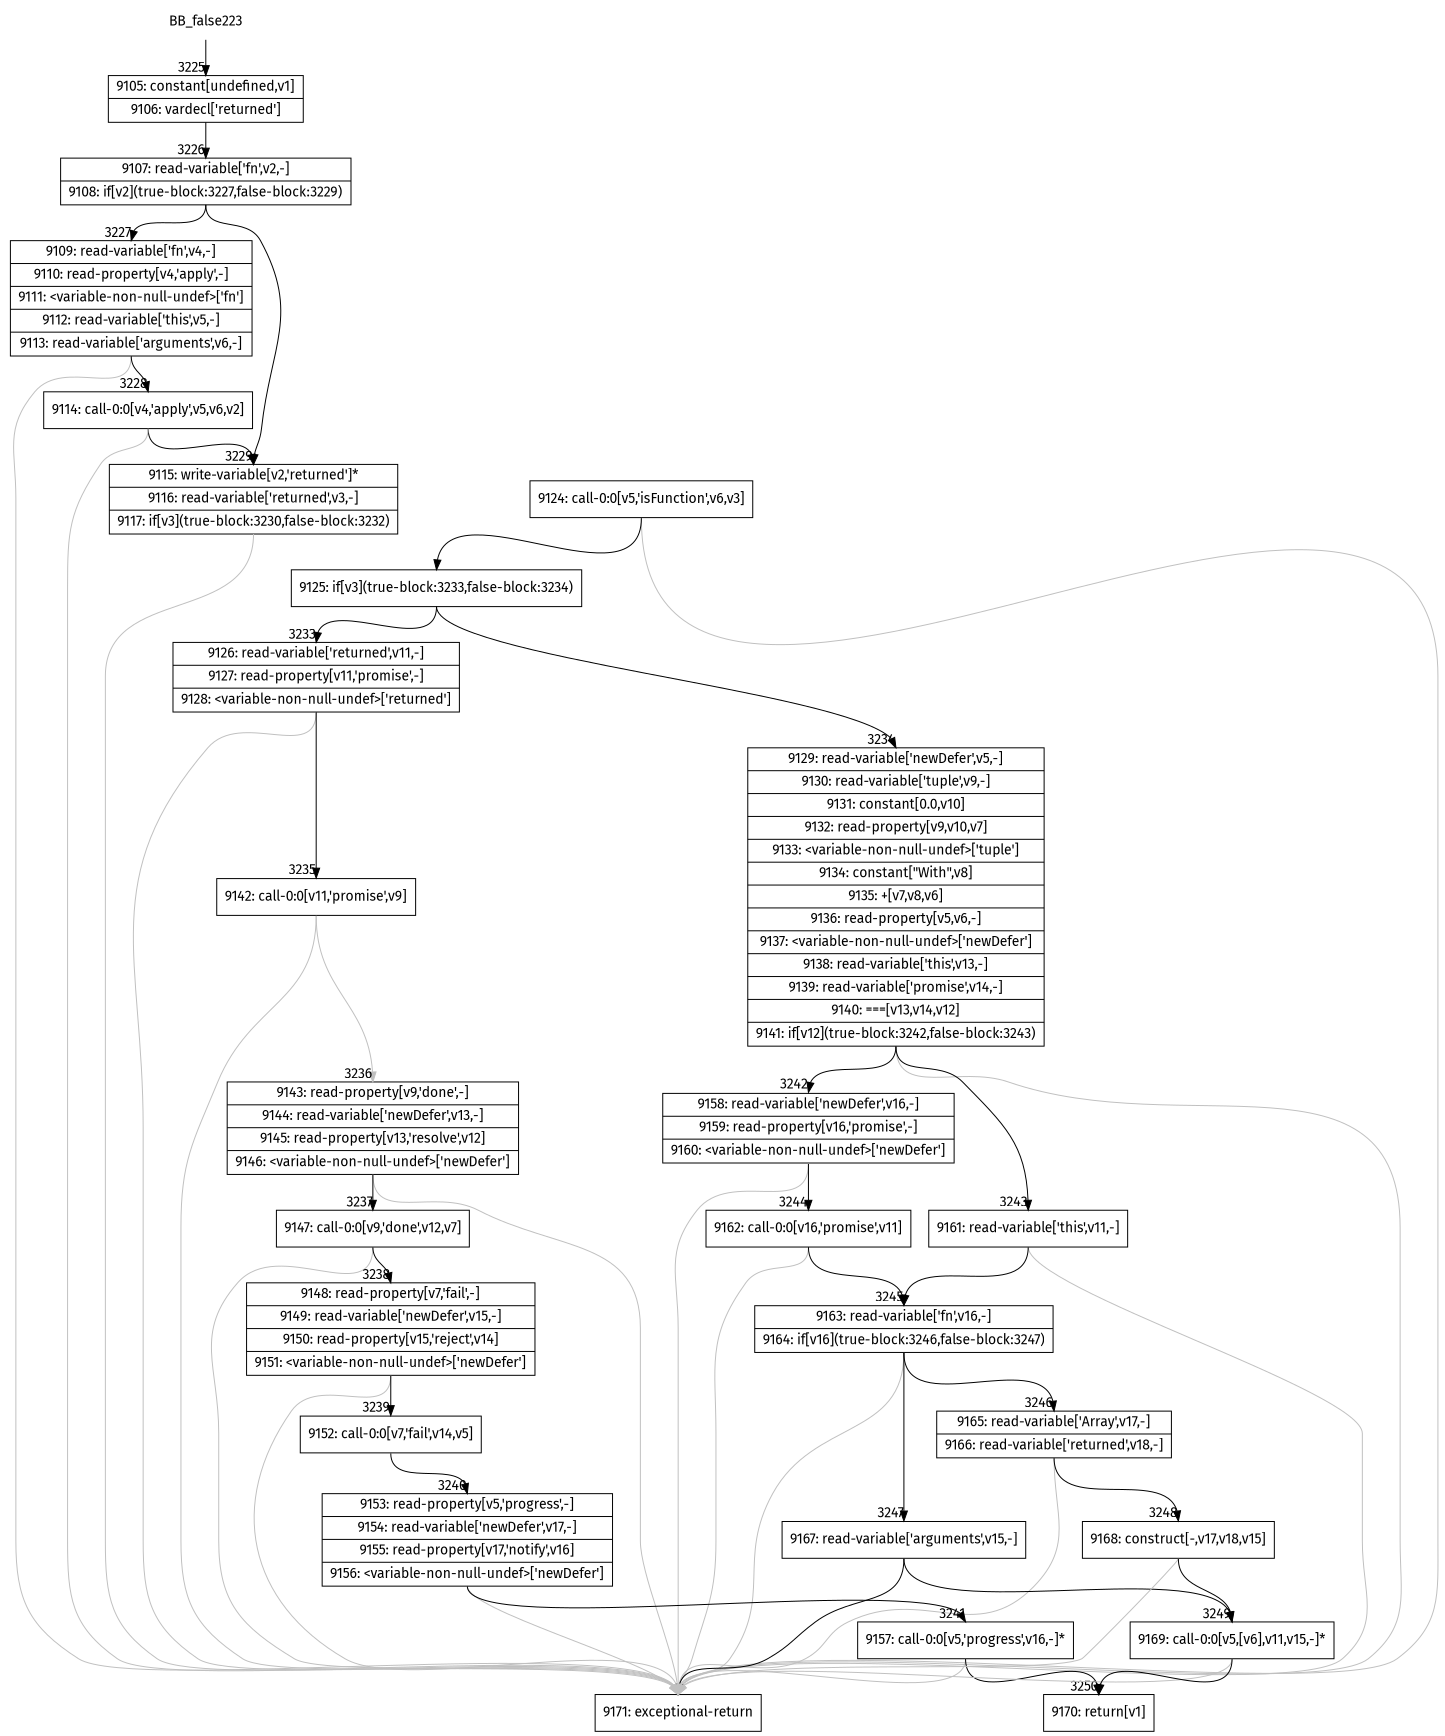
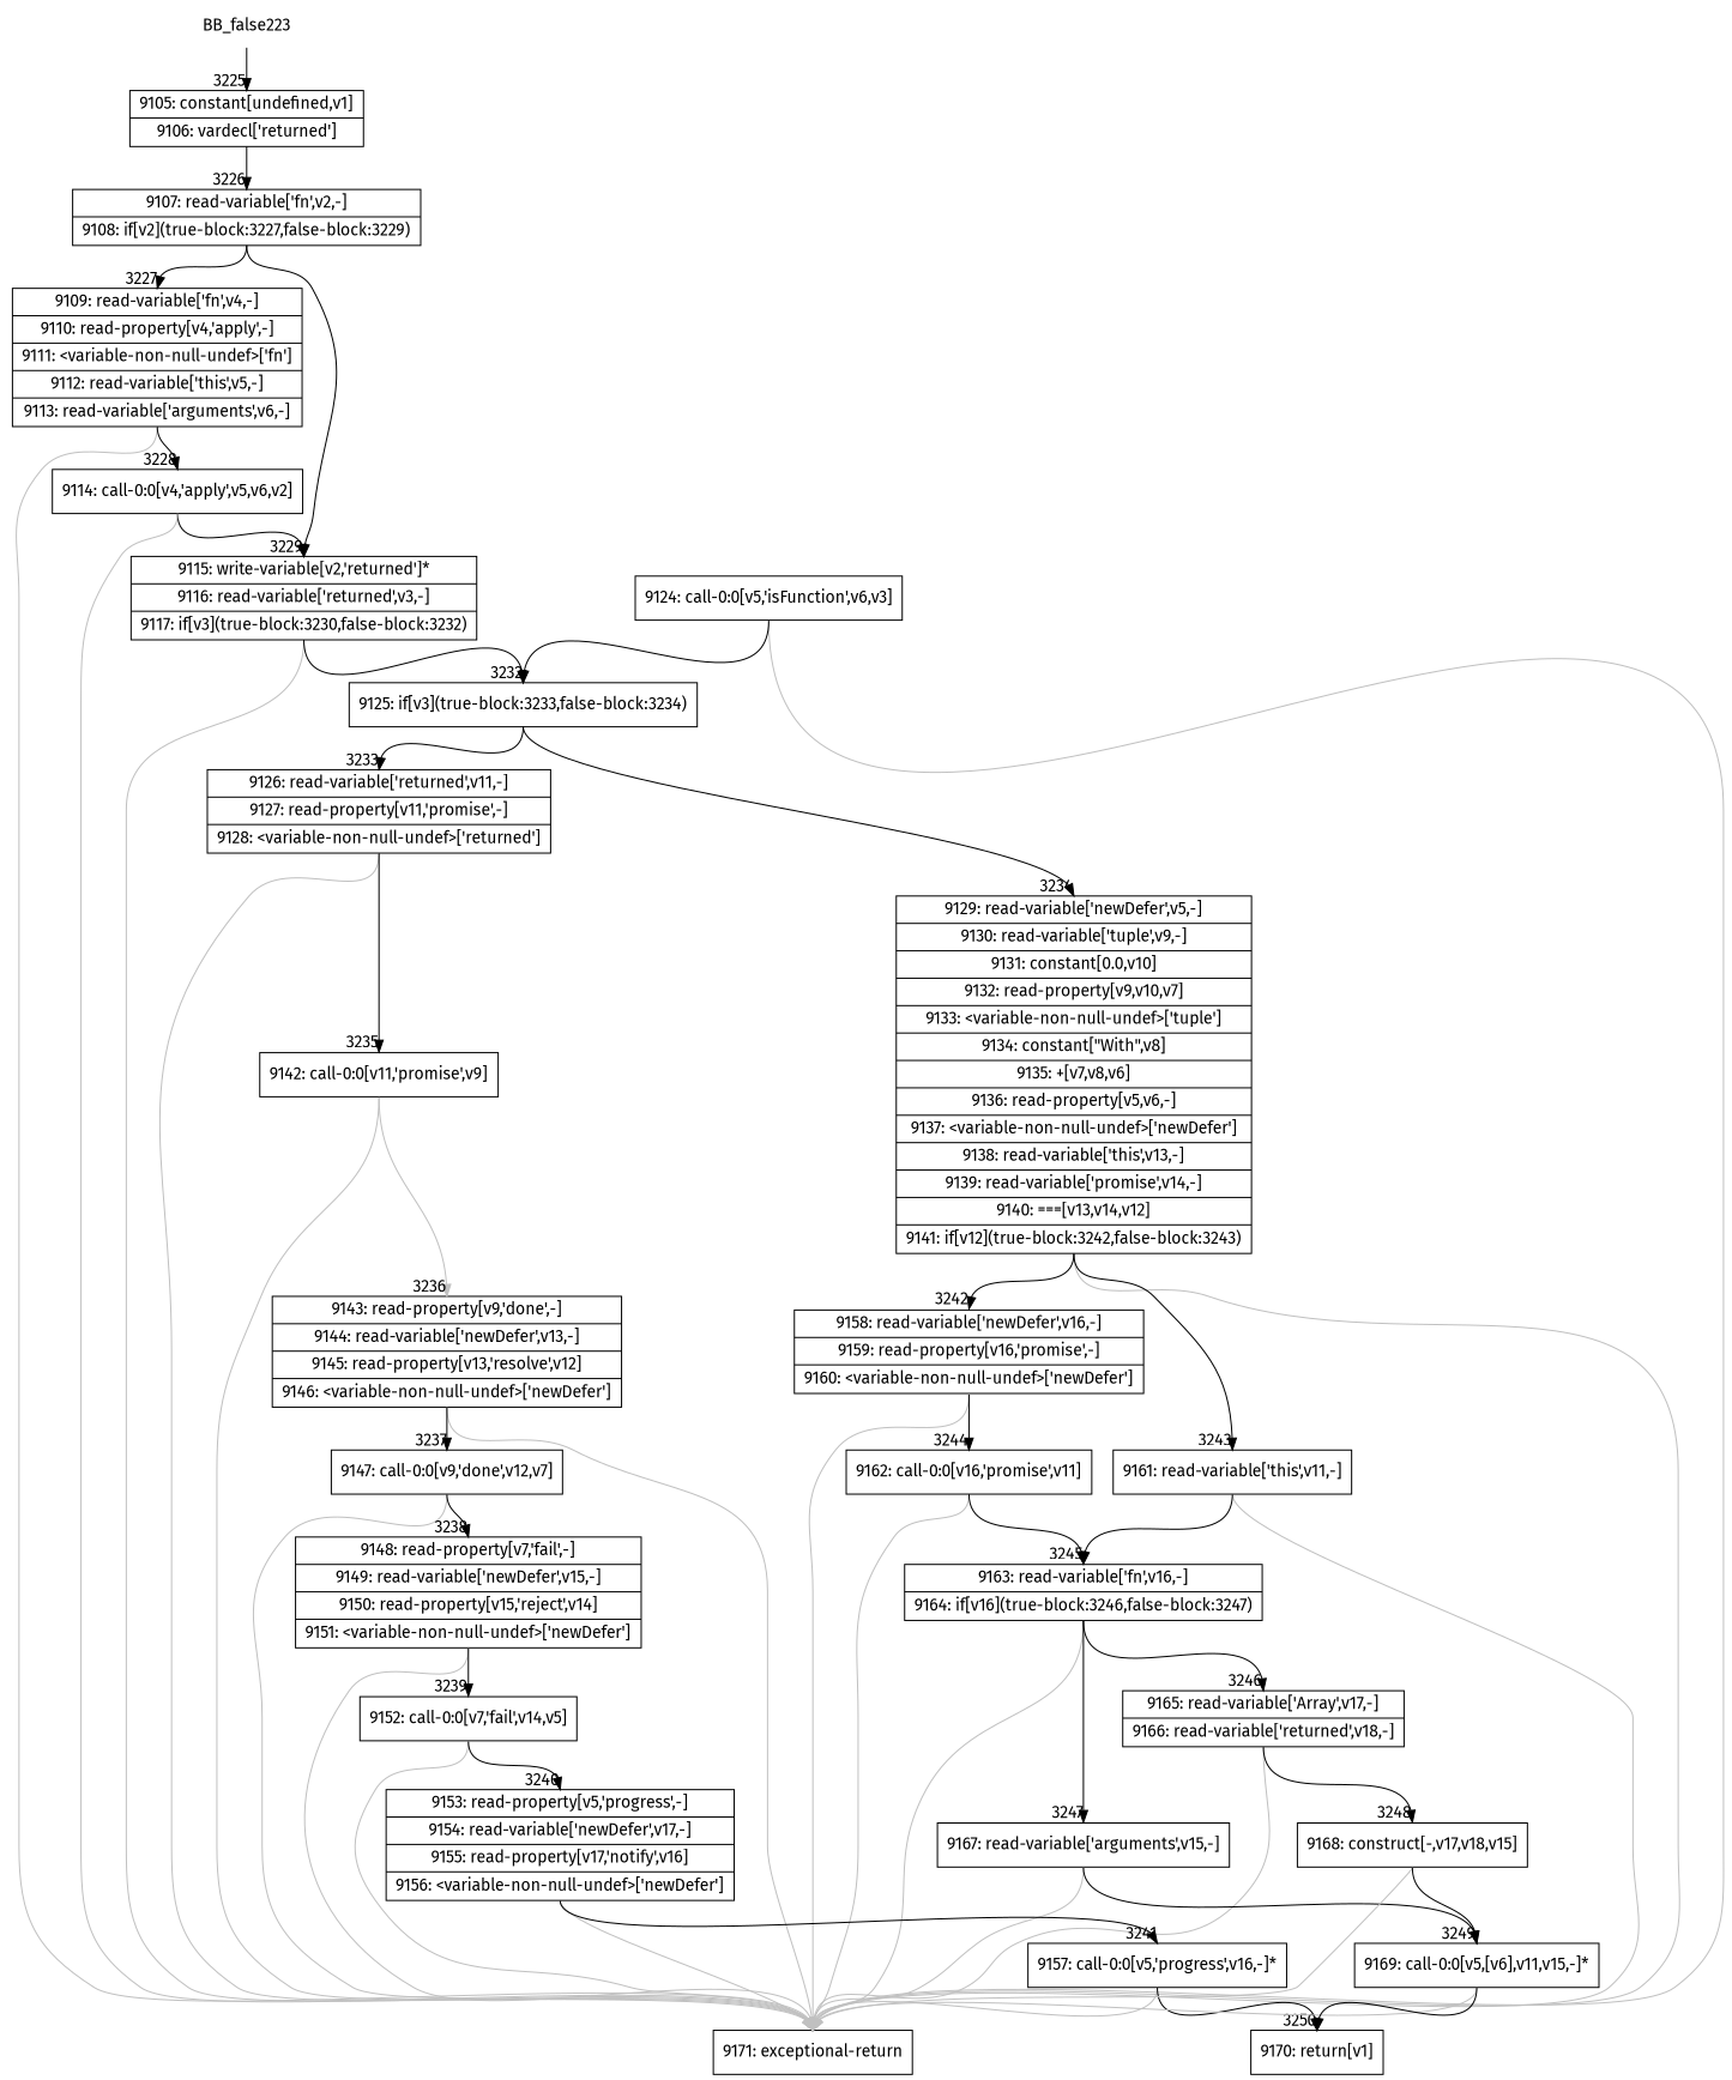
  digraph {
    fontname="Fira Sans"
    rankdir=TD
    node [fontname="Fira Sans" shape=record]
    edge [fontname="Fira Sans" headport=n tailport=s]
    n1 [label=BB_false223 shape=none]
    n2 [label="{9105: constant[undefined,v1]|9106: vardecl['returned']}"]
    n3 [label="{9107: read-variable['fn',v2,-]|9108: if[v2](true-block:3227,false-block:3229)}"]
    n4 [label="{9115: write-variable[v2,'returned']*|9116: read-variable['returned',v3,-]|9117: if[v3](true-block:3230,false-block:3232)}"]
    n5 [label="{9109: read-variable['fn',v4,-]|9110: read-property[v4,'apply',-]|9111: \<variable-non-null-undef\>['fn']|9112: read-variable['this',v5,-]|9113: read-variable['arguments',v6,-]}"]
    n6 [label="{9171: exceptional-return}"]
    n7 [label="{9125: if[v3](true-block:3233,false-block:3234)}"]
    n8 [label="{9114: call-0:0[v4,'apply',v5,v6,v2]}"]
    n9 [label="{9126: read-variable['returned',v11,-]|9127: read-property[v11,'promise',-]|9128: \<variable-non-null-undef\>['returned']}"]
    n10 [label="{9129: read-variable['newDefer',v5,-]|9130: read-variable['tuple',v9,-]|9131: constant[0.0,v10]|9132: read-property[v9,v10,v7]|9133: \<variable-non-null-undef\>['tuple']|9134: constant[\"With\",v8]|9135: +[v7,v8,v6]|9136: read-property[v5,v6,-]|9137: \<variable-non-null-undef\>['newDefer']|9138: read-variable['this',v13,-]|9139: read-variable['promise',v14,-]|9140: ===[v13,v14,v12]|9141: if[v12](true-block:3242,false-block:3243)}"]
    n11 [label="{9142: call-0:0[v11,'promise',v9]}"]
    n12 [label="{9158: read-variable['newDefer',v16,-]|9159: read-property[v16,'promise',-]|9160: \<variable-non-null-undef\>['newDefer']}"]
    n13 [label="{9161: read-variable['this',v11,-]}"]
    n14 [label="{9124: call-0:0[v5,'isFunction',v6,v3]}"]
    n15 [label="{9143: read-property[v9,'done',-]|9144: read-variable['newDefer',v13,-]|9145: read-property[v13,'resolve',v12]|9146: \<variable-non-null-undef\>['newDefer']}"]
    n16 [label="{9162: call-0:0[v16,'promise',v11]}"]
    n17 [label="{9163: read-variable['fn',v16,-]|9164: if[v16](true-block:3246,false-block:3247)}"]
    n18 [label="{9147: call-0:0[v9,'done',v12,v7]}"]
    n19 [label="{9165: read-variable['Array',v17,-]|9166: read-variable['returned',v18,-]}"]
    n20 [label="{9167: read-variable['arguments',v15,-]}"]
    n21 [label="{9148: read-property[v7,'fail',-]|9149: read-variable['newDefer',v15,-]|9150: read-property[v15,'reject',v14]|9151: \<variable-non-null-undef\>['newDefer']}"]
    n22 [label="{9152: call-0:0[v7,'fail',v14,v5]}"]
    n23 [label="{9153: read-property[v5,'progress',-]|9154: read-variable['newDefer',v17,-]|9155: read-property[v17,'notify',v16]|9156: \<variable-non-null-undef\>['newDefer']}"]
    n24 [label="{9157: call-0:0[v5,'progress',v16,-]*}"]
    n25 [label="{9170: return[v1]}"]
    n26 [label="{9168: construct[-,v17,v18,v15]}"]
    n27 [label="{9169: call-0:0[v5,[v6],v11,v15,-]*}"]
    n1 -> n2 [headlabel="    3225"]
    n2 -> n3 [headlabel="      3226"]
    n3 -> n4 [headlabel="      3229"]
    n3 -> n5 [headlabel="      3227"]
    n4 -> n6 [color=gray]
+   n4 -> n7 [headlabel="      3232"]
    n5 -> n6 [color=gray]
    n5 -> n8 [headlabel="      3228"]
    n7 -> n9 [headlabel="      3233"]
    n7 -> n10 [headlabel="      3234"]
    n8 -> n4
    n8 -> n6 [color=gray]
    n9 -> n6 [color=gray]
    n9 -> n11 [headlabel="      3235"]
    n10 -> n6 [color=gray]
    n10 -> n12 [headlabel="      3242"]
    n10 -> n13 [headlabel="      3243"]
    n11 -> n6 [color=gray]
    n11 -> n15 [color=gray headlabel="      3236"]
    n12 -> n6 [color=gray]
    n12 -> n16 [headlabel="      3244"]
    n13 -> n6 [color=gray]
    n13 -> n17 [headlabel="      3245"]
    n14 -> n6 [color=gray]
    n14 -> n7
    n15 -> n6 [color=gray]
    n15 -> n18 [headlabel="      3237"]
    n16 -> n6 [color=gray]
    n16 -> n17
    n17 -> n6 [color=gray]
    n17 -> n19 [headlabel="      3246"]
    n17 -> n20 [headlabel="      3247"]
    n18 -> n6 [color=gray]
    n18 -> n21 [headlabel="      3238"]
    n19 -> n6 [color=gray]
    n19 -> n26 [headlabel="      3248"]
-   n20 -> n6 [color=black]
+   n20 -> n6 [color=gray]
    n20 -> n27 [headlabel="      3249"]
    n21 -> n6 [color=gray]
    n21 -> n22 [headlabel="      3239"]
+   n22 -> n6 [color=gray]
    n22 -> n23 [headlabel="      3240"]
    n23 -> n6 [color=gray]
    n23 -> n24 [headlabel="      3241"]
    n24 -> n6 [color=gray]
    n24 -> n25 [headlabel="      3250"]
    n26 -> n6 [color=gray]
    n26 -> n27
    n27 -> n6 [color=gray]
    n27 -> n25
  }
